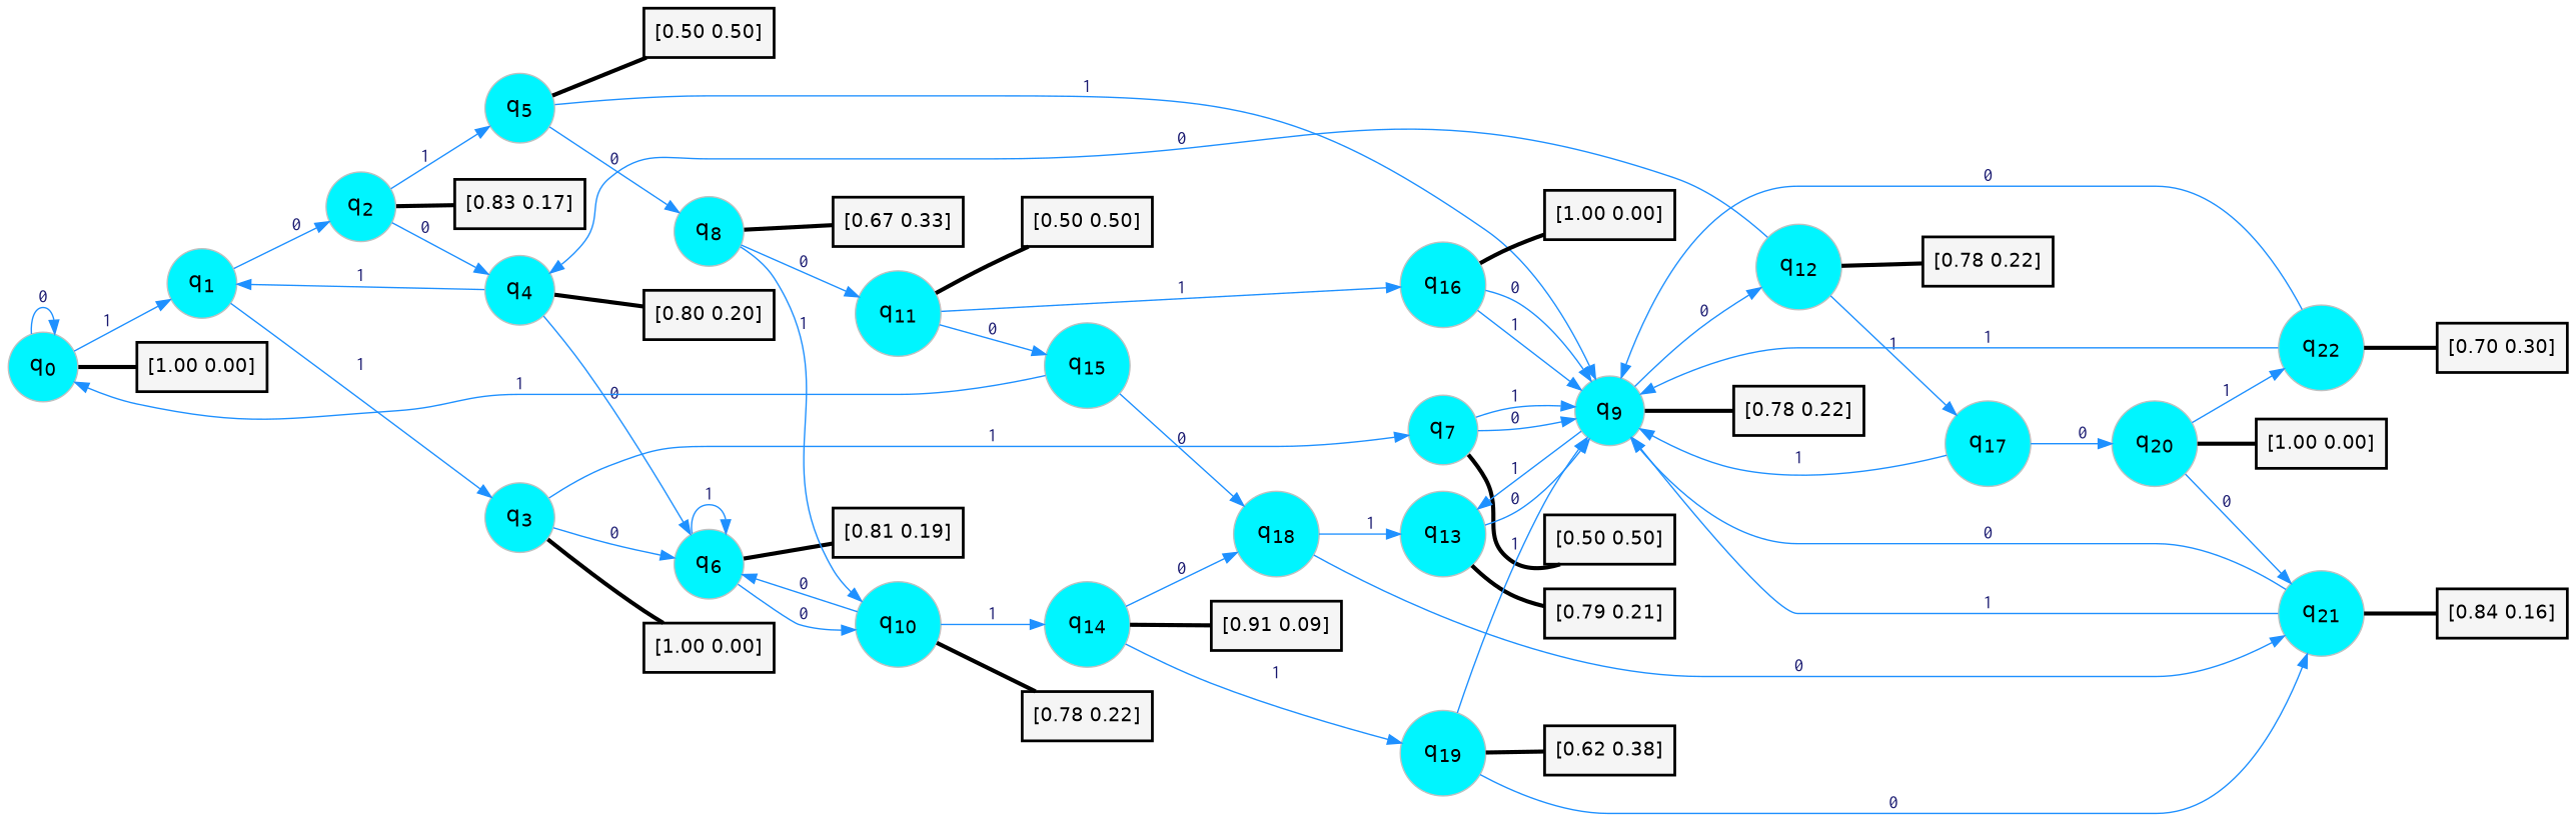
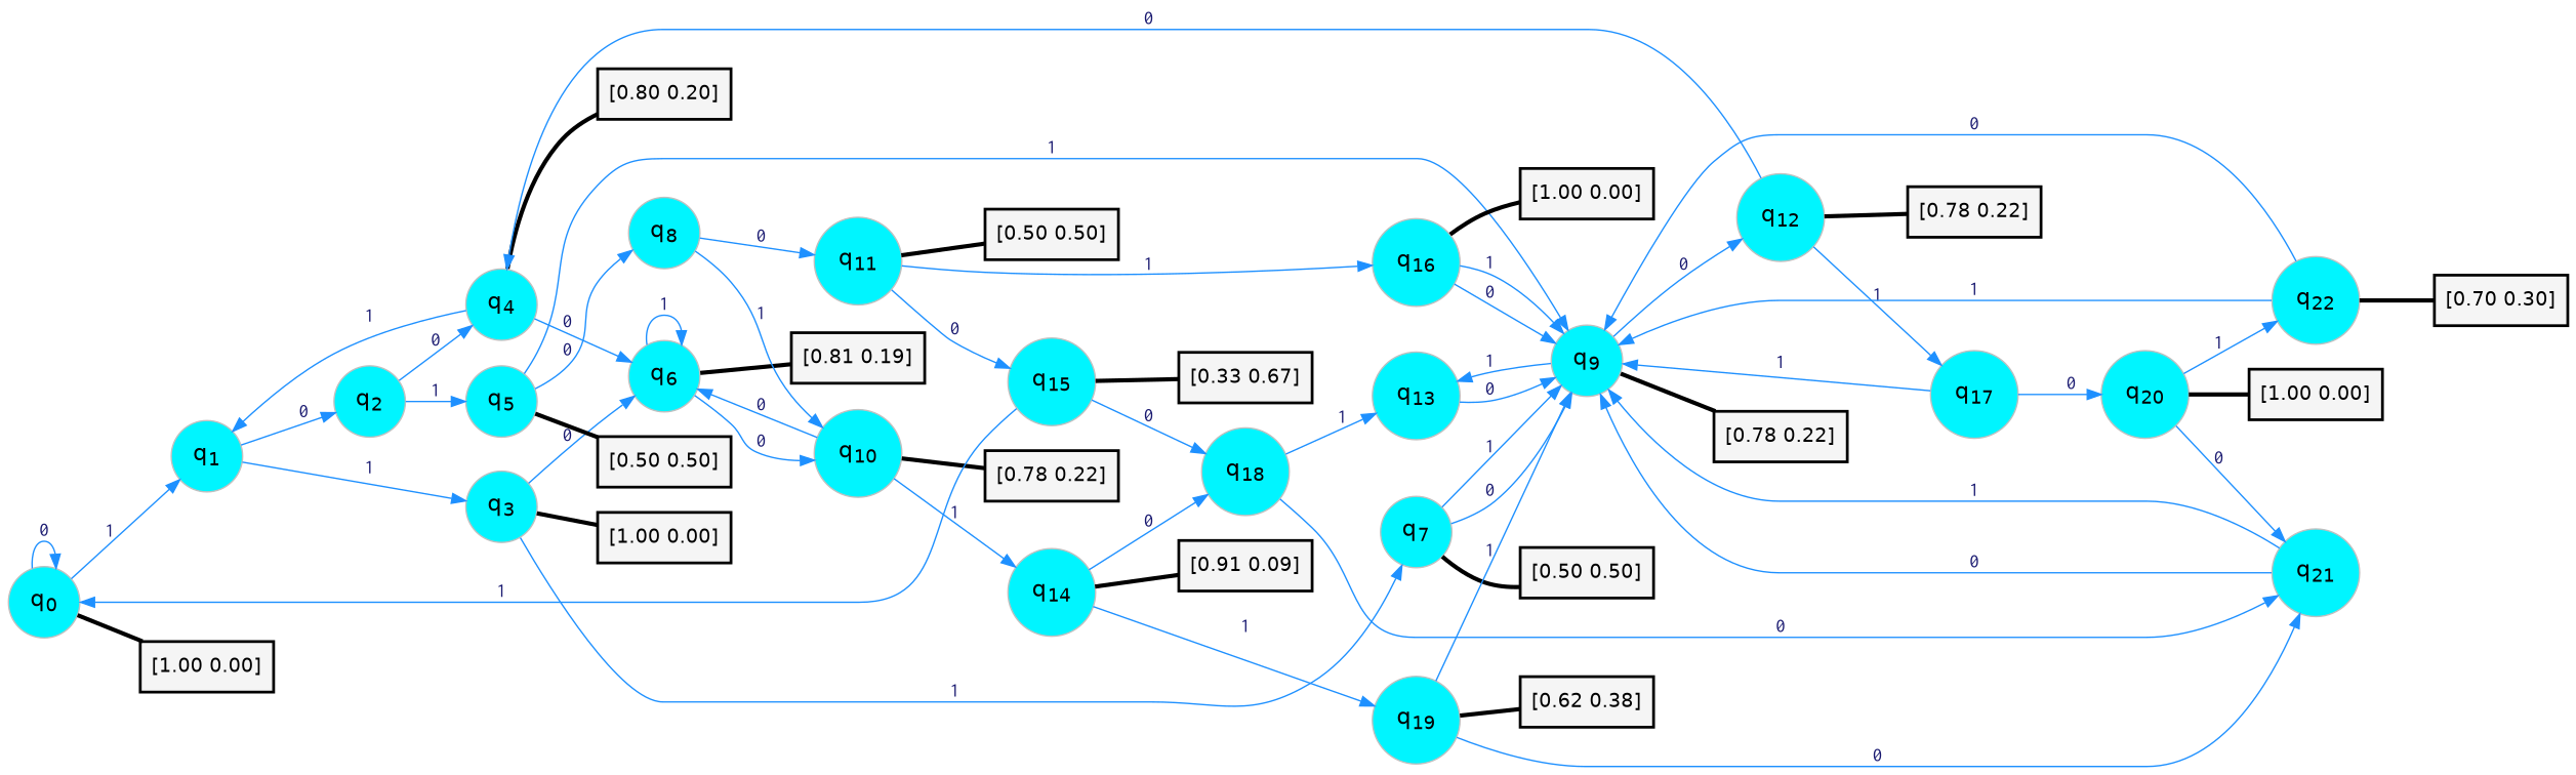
  digraph {
    rankdir=LR
    node [color=gray fillcolor=turquoise1 fontcolor=black fontname=Helvetica fontsize=16 fontweight=bold shape=circle style=filled]
    edge [arrowsize=1 color=dodgerblue1 fontcolor=midnightblue fontname=courier fontweight=bold penwidth=1 style=solid weight=20]
    n1 [label=<q<SUB>0</SUB>>]
    n2 [label=<q<SUB>1</SUB>>]
    n3 [color=black fillcolor=whitesmoke fontsize=14 label="[1.00 0.00]" penwidth=2 shape=box]
    n4 [label=<q<SUB>2</SUB>>]
    n5 [label=<q<SUB>3</SUB>>]
    n6 [label=<q<SUB>4</SUB>>]
    n7 [label=<q<SUB>5</SUB>>]
-   n8 [color=black fillcolor=whitesmoke fontsize=14 label="[0.83 0.17]" penwidth=2 shape=box]
    n9 [label=<q<SUB>6</SUB>>]
    n10 [label=<q<SUB>7</SUB>>]
    n11 [color=black fillcolor=whitesmoke fontsize=14 label="[1.00 0.00]" penwidth=2 shape=box]
    n12 [color=black fillcolor=whitesmoke fontsize=14 label="[0.80 0.20]" penwidth=2 shape=box]
    n13 [label=<q<SUB>8</SUB>>]
    n14 [label=<q<SUB>9</SUB>>]
    n15 [color=black fillcolor=whitesmoke fontsize=14 label="[0.50 0.50]" penwidth=2 shape=box]
    n16 [label=<q<SUB>10</SUB>>]
    n17 [color=black fillcolor=whitesmoke fontsize=14 label="[0.81 0.19]" penwidth=2 shape=box]
    n18 [color=black fillcolor=whitesmoke fontsize=14 label="[0.50 0.50]" penwidth=2 shape=box]
    n19 [label=<q<SUB>11</SUB>>]
-   n20 [color=black fillcolor=whitesmoke fontsize=14 label="[0.67 0.33]" penwidth=2 shape=box]
    n21 [label=<q<SUB>12</SUB>>]
    n22 [label=<q<SUB>13</SUB>>]
    n23 [color=black fillcolor=whitesmoke fontsize=14 label="[0.78 0.22]" penwidth=2 shape=box]
    n24 [label=<q<SUB>14</SUB>>]
    n25 [color=black fillcolor=whitesmoke fontsize=14 label="[0.78 0.22]" penwidth=2 shape=box]
    n26 [label=<q<SUB>15</SUB>>]
    n27 [label=<q<SUB>16</SUB>>]
    n28 [color=black fillcolor=whitesmoke fontsize=14 label="[0.50 0.50]" penwidth=2 shape=box]
    n29 [label=<q<SUB>17</SUB>>]
    n30 [color=black fillcolor=whitesmoke fontsize=14 label="[0.78 0.22]" penwidth=2 shape=box]
-   n31 [color=black fillcolor=whitesmoke fontsize=14 label="[0.79 0.21]" penwidth=2 shape=box]
    n32 [label=<q<SUB>18</SUB>>]
    n33 [label=<q<SUB>19</SUB>>]
    n34 [color=black fillcolor=whitesmoke fontsize=14 label="[0.91 0.09]" penwidth=2 shape=box]
+   n35 [color=black fillcolor=whitesmoke fontsize=14 label="[0.33 0.67]" penwidth=2 shape=box]
    n36 [color=black fillcolor=whitesmoke fontsize=14 label="[1.00 0.00]" penwidth=2 shape=box]
    n37 [label=<q<SUB>20</SUB>>]
    n38 [label=<q<SUB>21</SUB>>]
    n39 [color=black fillcolor=whitesmoke fontsize=14 label="[0.62 0.38]" penwidth=2 shape=box]
    n40 [label=<q<SUB>22</SUB>>]
    n41 [color=black fillcolor=whitesmoke fontsize=14 label="[1.00 0.00]" penwidth=2 shape=box]
-   n42 [color=black fillcolor=whitesmoke fontsize=14 label="[0.84 0.16]" penwidth=2 shape=box]
    n43 [color=black fillcolor=whitesmoke fontsize=14 label="[0.70 0.30]" penwidth=2 shape=box]
    n1 -> n1 [label=0]
    n1 -> n2 [label=1]
    n1 -> n3 [arrowhead=none color=black penwidth=3]
    n2 -> n4 [label=0]
    n2 -> n5 [label=1]
    n4 -> n6 [label=0]
    n4 -> n7 [label=1]
-   n4 -> n8 [arrowhead=none color=black penwidth=3]
    n5 -> n9 [label=0]
    n5 -> n10 [label=1]
    n5 -> n11 [arrowhead=none color=black penwidth=3]
    n6 -> n2 [label=1]
    n6 -> n9 [label=0]
    n6 -> n12 [arrowhead=none color=black penwidth=3]
    n7 -> n13 [label=0]
    n7 -> n14 [label=1]
    n7 -> n15 [arrowhead=none color=black penwidth=3]
    n9 -> n9 [label=1]
    n9 -> n16 [label=0]
    n9 -> n17 [arrowhead=none color=black penwidth=3]
    n10 -> n14 [label=0]
    n10 -> n14 [label=1]
    n10 -> n18 [arrowhead=none color=black penwidth=3]
    n13 -> n16 [label=1]
    n13 -> n19 [label=0]
-   n13 -> n20 [arrowhead=none color=black penwidth=3]
    n14 -> n21 [label=0]
    n14 -> n22 [label=1]
    n14 -> n23 [arrowhead=none color=black penwidth=3]
    n16 -> n9 [label=0]
    n16 -> n24 [label=1]
    n16 -> n25 [arrowhead=none color=black penwidth=3]
    n19 -> n26 [label=0]
    n19 -> n27 [label=1]
    n19 -> n28 [arrowhead=none color=black penwidth=3]
    n21 -> n6 [label=0]
    n21 -> n29 [label=1]
    n21 -> n30 [arrowhead=none color=black penwidth=3]
    n22 -> n14 [label=0]
-   n22 -> n31 [arrowhead=none color=black penwidth=3]
    n24 -> n32 [label=0]
    n24 -> n33 [label=1]
    n24 -> n34 [arrowhead=none color=black penwidth=3]
    n26 -> n1 [label=1]
    n26 -> n32 [label=0]
+   n26 -> n35 [arrowhead=none color=black penwidth=3]
    n27 -> n14 [label=0]
    n27 -> n14 [label=1]
    n27 -> n36 [arrowhead=none color=black penwidth=3]
    n29 -> n14 [label=1]
    n29 -> n37 [label=0]
    n32 -> n22 [label=1]
    n32 -> n38 [label=0]
    n33 -> n14 [label=1]
    n33 -> n38 [label=0]
    n33 -> n39 [arrowhead=none color=black penwidth=3]
    n37 -> n38 [label=0]
    n37 -> n40 [label=1]
    n37 -> n41 [arrowhead=none color=black penwidth=3]
    n38 -> n14 [label=0]
    n38 -> n14 [label=1]
-   n38 -> n42 [arrowhead=none color=black penwidth=3]
    n40 -> n14 [label=0]
    n40 -> n14 [label=1]
    n40 -> n43 [arrowhead=none color=black penwidth=3]
  }
